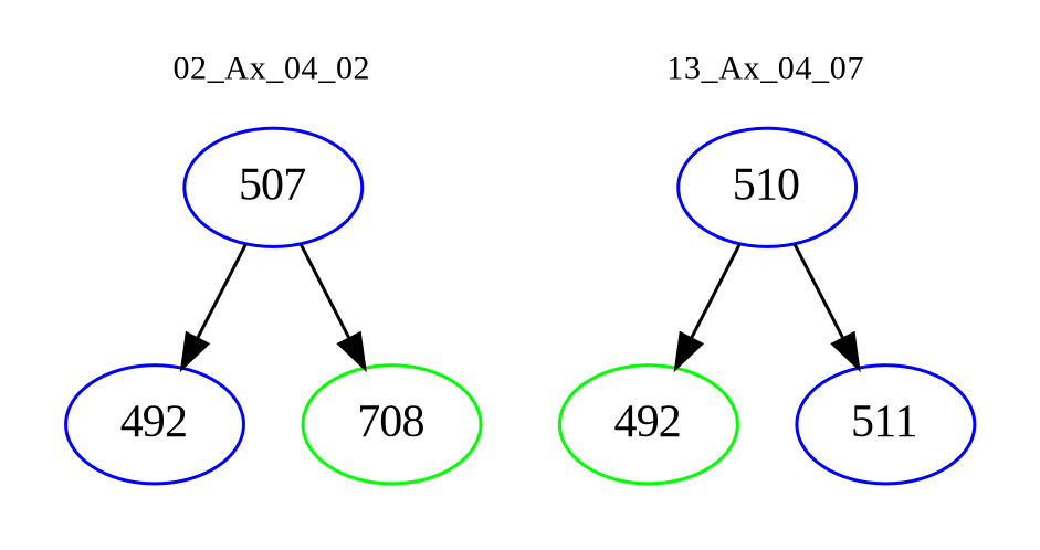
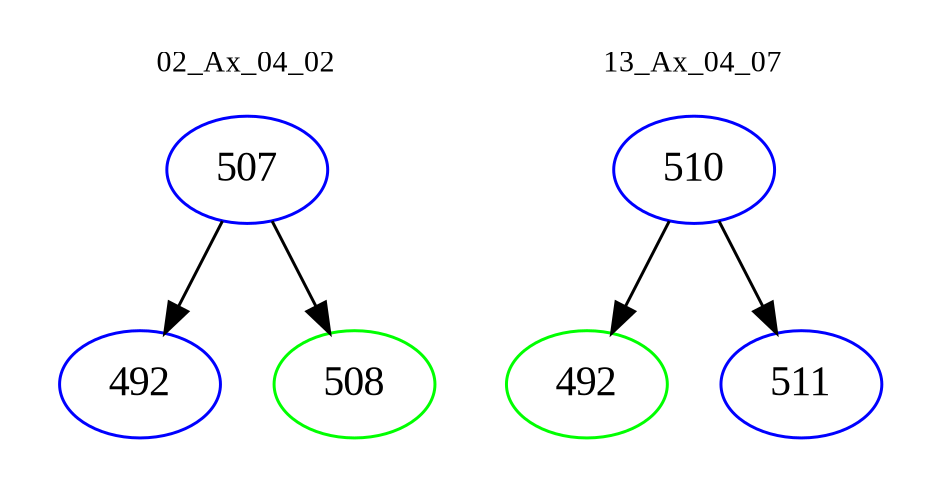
  digraph {
    fontname="Liberation Serif"
    node [color=blue fontname="Liberation Serif"]
    edge [color=black fontname="Liberation Serif"]
    n1 [label=507]
    n2 [label=492]
-   n3 [color=green label=708]
+   n3 [color=green label=508]
    n4 [label=510]
    n5 [color=green label=492]
    n6 [label=511]
    subgraph cluster_1 {
      color=white
      fontsize=10
      label="02_Ax_04_02"
      n1
      n2
      n3
    }
    subgraph cluster_2 {
      color=white
      fontsize=10
      label="13_Ax_04_07"
      n4
      n5
      n6
    }
    n1 -> n2
    n1 -> n3
    n4 -> n5
    n4 -> n6
  }
